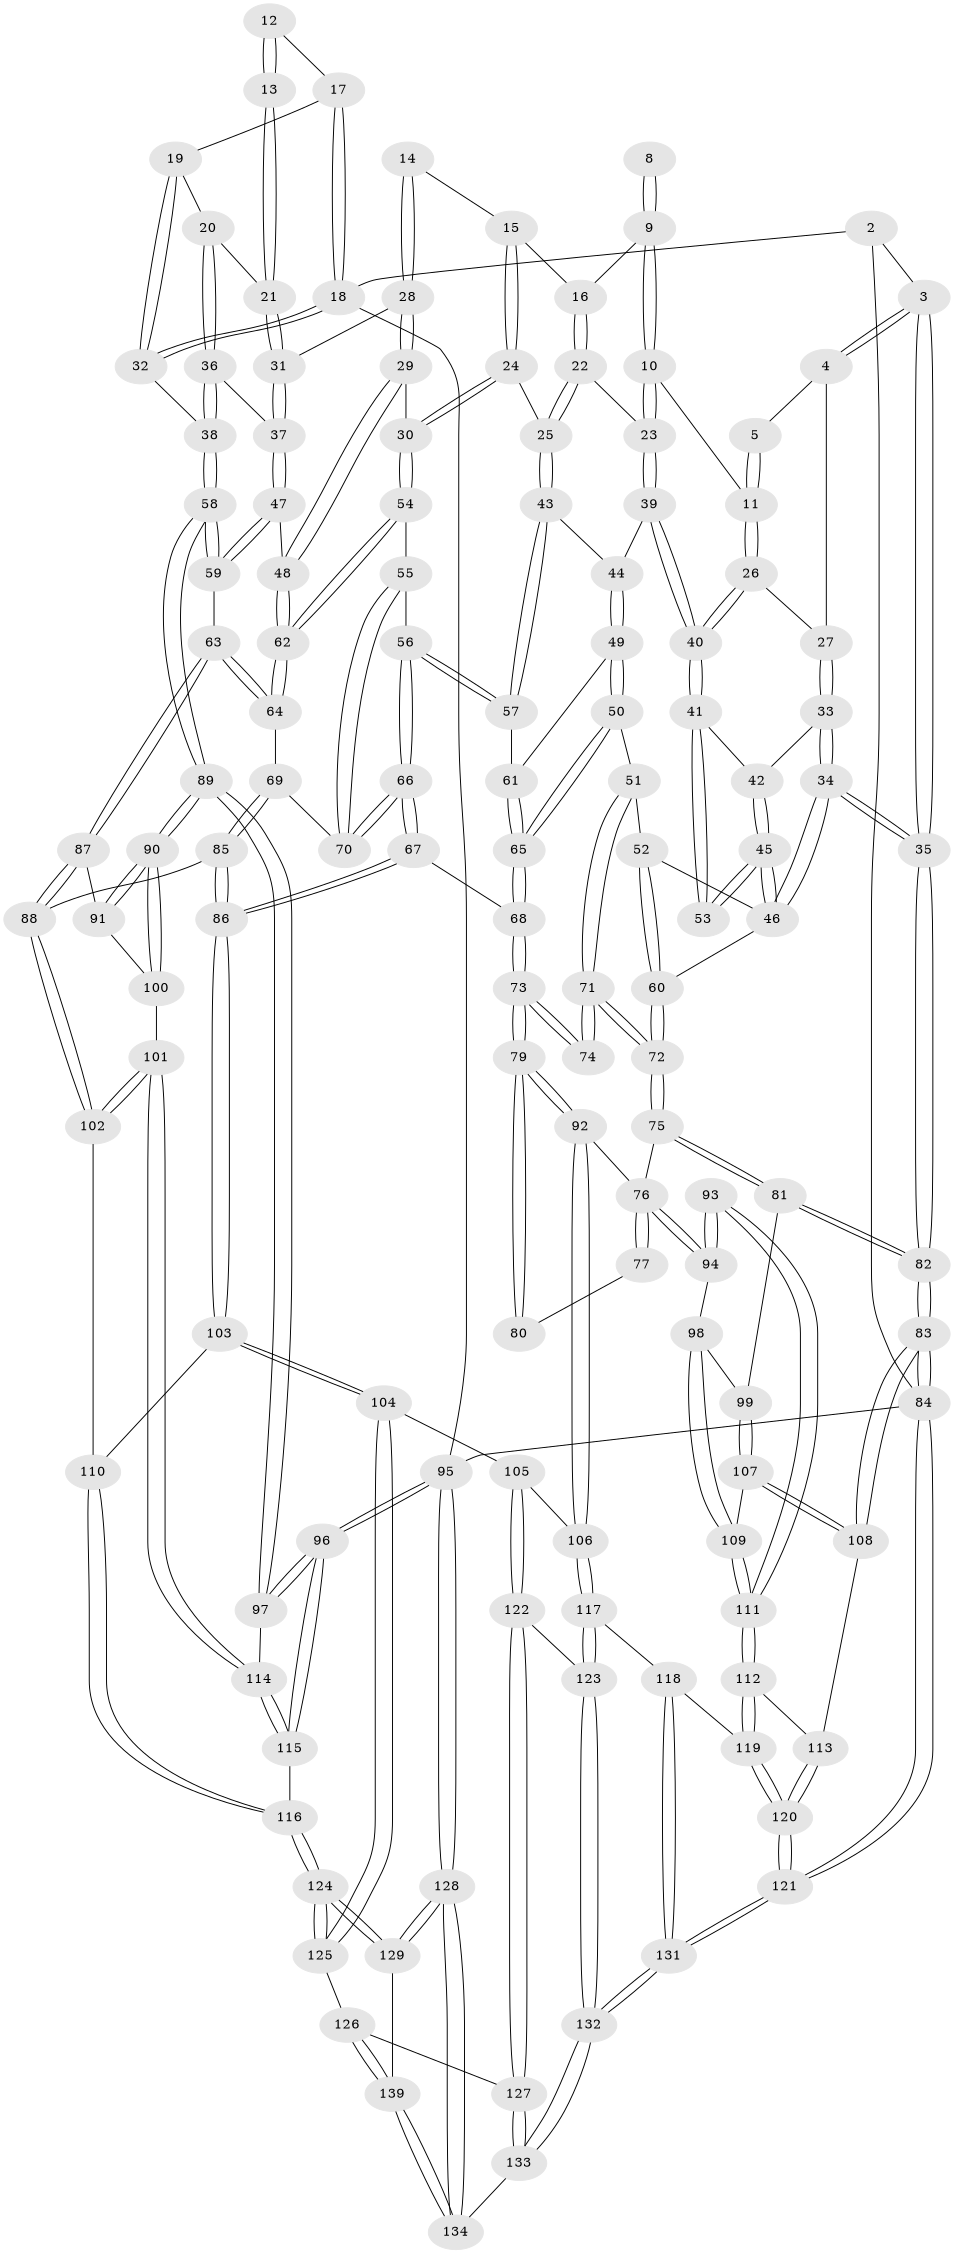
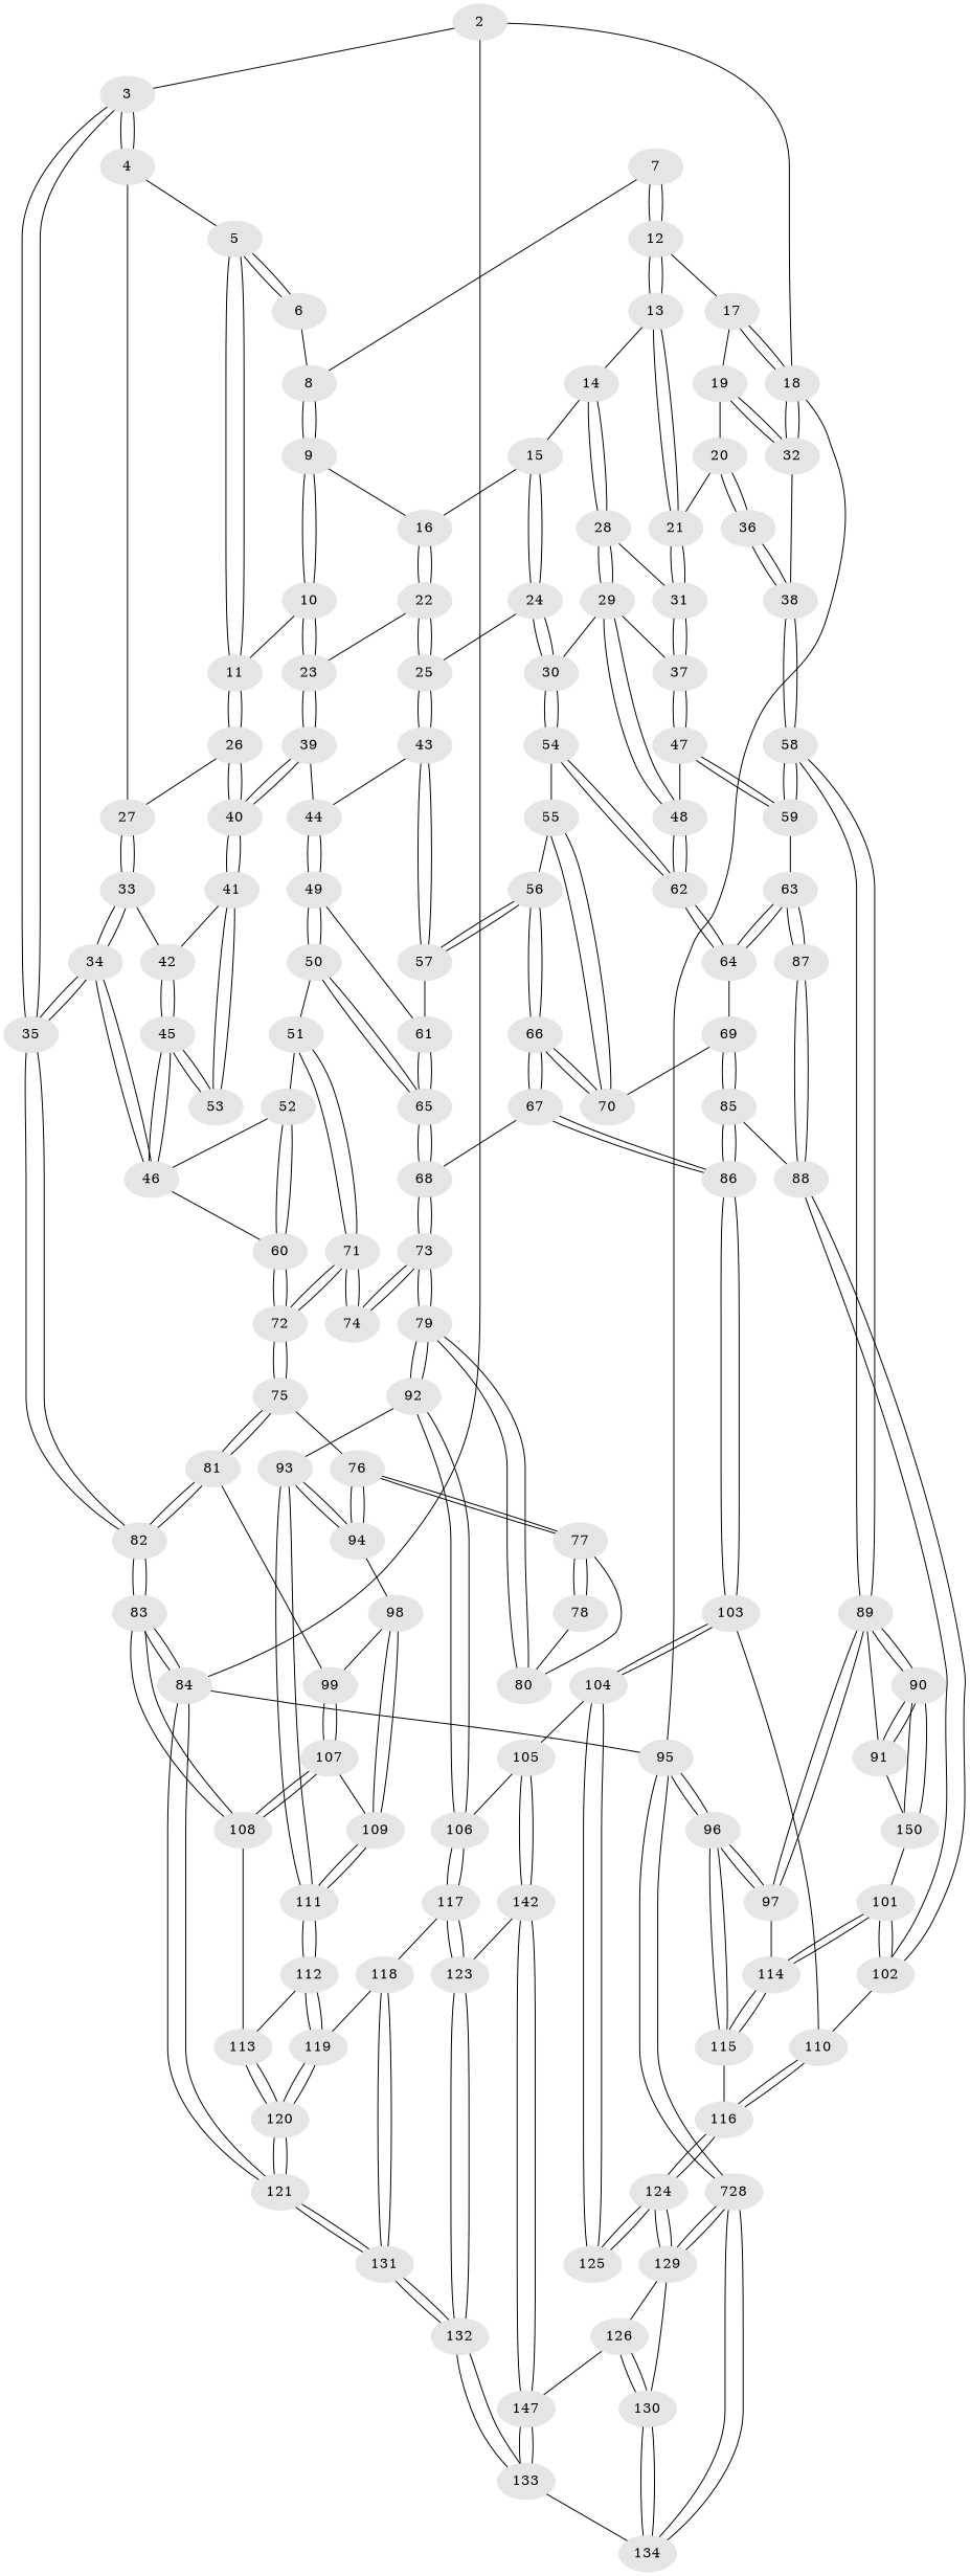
  graph {
    node [color=gray90 style=filled]
    2
    3
    18
    84
+   7
    8
    12
    4
    35
    32
    95
    121
    5
    27
    82
+   6
    11
    33
    26
    9
    13
    17
    10
    16
    23
    22
    39
    40
    14
    21
    19
    15
    28
    31
    24
    29
    25
    30
    20
    38
    96
-   128
+   128 [label=728]
    36
    37
    43
    44
    54
    57
    41
    34
    42
    48
    62
    55
    47
    58
    46
    45
    60
    83
    59
    89
    49
    53
    61
    50
    72
    63
    64
    51
    65
    52
    71
    68
    74
    56
    70
    66
    67
    90
    97
    87
    75
    69
    88
    91
    85
    73
    86
    103
    79
    76
    81
    80
    92
    77
    94
    99
+   78
    98
    93
    106
    107
    108
    113
    131
    102
    110
    104
-   100
+   100 [label=150]
    114
    101
    111
    117
    112
    109
    115
    129
    134
    116
    105
    125
-   122
+   122 [label=142]
    126
    123
-   127
+   127 [label=147]
    118
    120
    124
    119
    132
    133
-   130 [label=139]
+   130
    2 -- 3
    2 -- 18
    2 -- 84
    3 -- 4
    3 -- 4
    3 -- 35
    3 -- 35
    18 -- 32
    18 -- 32
    18 -- 95
    84 -- 95
    84 -- 121
    84 -- 121
+   7 -- 8
+   7 -- 12
+   7 -- 12
    8 -- 9
    8 -- 9
    12 -- 13
    12 -- 13
    12 -- 17
    4 -- 5
    4 -- 27
    35 -- 82
    35 -- 82
    32 -- 38
    95 -- 96
    95 -- 96
    95 -- 128
    95 -- 128
    121 -- 131
    121 -- 131
+   5 -- 6
+   5 -- 6
    5 -- 11
    5 -- 11
    27 -- 33
    27 -- 33
    82 -- 83
    82 -- 83
+   6 -- 8
    11 -- 26
    11 -- 26
    33 -- 34
    33 -- 34
    33 -- 42
    26 -- 27
    26 -- 40
    26 -- 40
    9 -- 10
    9 -- 10
    9 -- 16
+   13 -- 14
    13 -- 21
    13 -- 21
    17 -- 18
    17 -- 18
    17 -- 19
    10 -- 11
    10 -- 23
    10 -- 23
    16 -- 22
    16 -- 22
    23 -- 39
    23 -- 39
    22 -- 23
    22 -- 25
    22 -- 25
    39 -- 40
    39 -- 40
    39 -- 44
    40 -- 41
    40 -- 41
    14 -- 15
    14 -- 28
    14 -- 28
    21 -- 31
    21 -- 31
    19 -- 32
    19 -- 32
    19 -- 20
    15 -- 16
    15 -- 24
    15 -- 24
    28 -- 31
    28 -- 29
    28 -- 29
    31 -- 37
    31 -- 37
    24 -- 25
    24 -- 30
    24 -- 30
    29 -- 30
    29 -- 48
    29 -- 48
    25 -- 43
    25 -- 43
    30 -- 54
    30 -- 54
    20 -- 21
    20 -- 36
    20 -- 36
    38 -- 58
    38 -- 58
    96 -- 97
    96 -- 97
    96 -- 115
    96 -- 115
    128 -- 129
    128 -- 129
    128 -- 134
    128 -- 134
    36 -- 38
    36 -- 38
-   36 -- 37
+   29 -- 37
    37 -- 47
    37 -- 47
    43 -- 44
    43 -- 57
    43 -- 57
    44 -- 49
    44 -- 49
    54 -- 62
    54 -- 62
    54 -- 55
    57 -- 61
    41 -- 42
    41 -- 53
    41 -- 53
    34 -- 35
    34 -- 35
    34 -- 46
    34 -- 46
    42 -- 45
    42 -- 45
    48 -- 62
    48 -- 62
    62 -- 64
    62 -- 64
    55 -- 56
    55 -- 70
    55 -- 70
    47 -- 48
    47 -- 59
    47 -- 59
    58 -- 59
    58 -- 59
    58 -- 89
    58 -- 89
    46 -- 60
    45 -- 46
    45 -- 46
    45 -- 53
    45 -- 53
    60 -- 72
    60 -- 72
    83 -- 84
    83 -- 84
    83 -- 108
    83 -- 108
    59 -- 63
    89 -- 90
    89 -- 90
    89 -- 97
    89 -- 97
    49 -- 61
    49 -- 50
    49 -- 50
    61 -- 65
    61 -- 65
    50 -- 51
    50 -- 65
    50 -- 65
    72 -- 75
    72 -- 75
    63 -- 64
    63 -- 64
    63 -- 87
    63 -- 87
    64 -- 69
    51 -- 52
    51 -- 71
    51 -- 71
    65 -- 68
    65 -- 68
    52 -- 46
    52 -- 60
    52 -- 60
    71 -- 72
    71 -- 72
    71 -- 74
    71 -- 74
    68 -- 73
    68 -- 73
    56 -- 57
    56 -- 57
    56 -- 66
    56 -- 66
    66 -- 70
    66 -- 70
    66 -- 67
    66 -- 67
    67 -- 68
    67 -- 86
    67 -- 86
    90 -- 91
    90 -- 91
    90 -- 100
    90 -- 100
    97 -- 114
    87 -- 88
    87 -- 88
-   87 -- 91
+   89 -- 91
    75 -- 76
    75 -- 81
    75 -- 81
    69 -- 70
    69 -- 85
    69 -- 85
    88 -- 102
    88 -- 102
    91 -- 100
    85 -- 88
    85 -- 86
    85 -- 86
    73 -- 74
    73 -- 74
    73 -- 79
    73 -- 79
    86 -- 103
    86 -- 103
    103 -- 110
    103 -- 104
    103 -- 104
    79 -- 80
    79 -- 80
    79 -- 92
    79 -- 92
    76 -- 77
    76 -- 77
    76 -- 94
    76 -- 94
    81 -- 82
    81 -- 82
    81 -- 99
-   92 -- 76
+   92 -- 93
    92 -- 106
    92 -- 106
    77 -- 80
+   77 -- 78
+   77 -- 78
    94 -- 98
    99 -- 107
    99 -- 107
+   78 -- 80
    98 -- 99
    98 -- 109
    98 -- 109
    93 -- 94
    93 -- 94
    93 -- 111
    93 -- 111
    106 -- 117
    106 -- 117
    107 -- 108
    107 -- 108
    107 -- 109
    108 -- 113
    113 -- 120
    113 -- 120
    131 -- 132
    131 -- 132
    102 -- 110
    110 -- 116
    110 -- 116
    104 -- 105
    104 -- 125
    104 -- 125
    100 -- 101
    114 -- 115
    114 -- 115
    101 -- 102
    101 -- 102
    101 -- 114
    101 -- 114
    111 -- 112
    111 -- 112
    117 -- 123
    117 -- 123
    117 -- 118
    112 -- 113
    112 -- 119
    112 -- 119
    109 -- 111
    109 -- 111
    115 -- 116
    129 -- 130
    116 -- 124
    116 -- 124
    105 -- 106
    105 -- 122
    105 -- 122
-   125 -- 126
+   129 -- 126
    122 -- 123
    122 -- 127
    122 -- 127
    126 -- 127
    126 -- 130
    126 -- 130
    123 -- 132
    123 -- 132
    127 -- 133
    127 -- 133
    118 -- 131
    118 -- 131
    118 -- 119
    120 -- 121
    120 -- 121
    124 -- 129
    124 -- 129
    124 -- 125
    124 -- 125
    119 -- 120
    119 -- 120
    132 -- 133
    132 -- 133
    133 -- 134
    130 -- 134
    130 -- 134
  }
